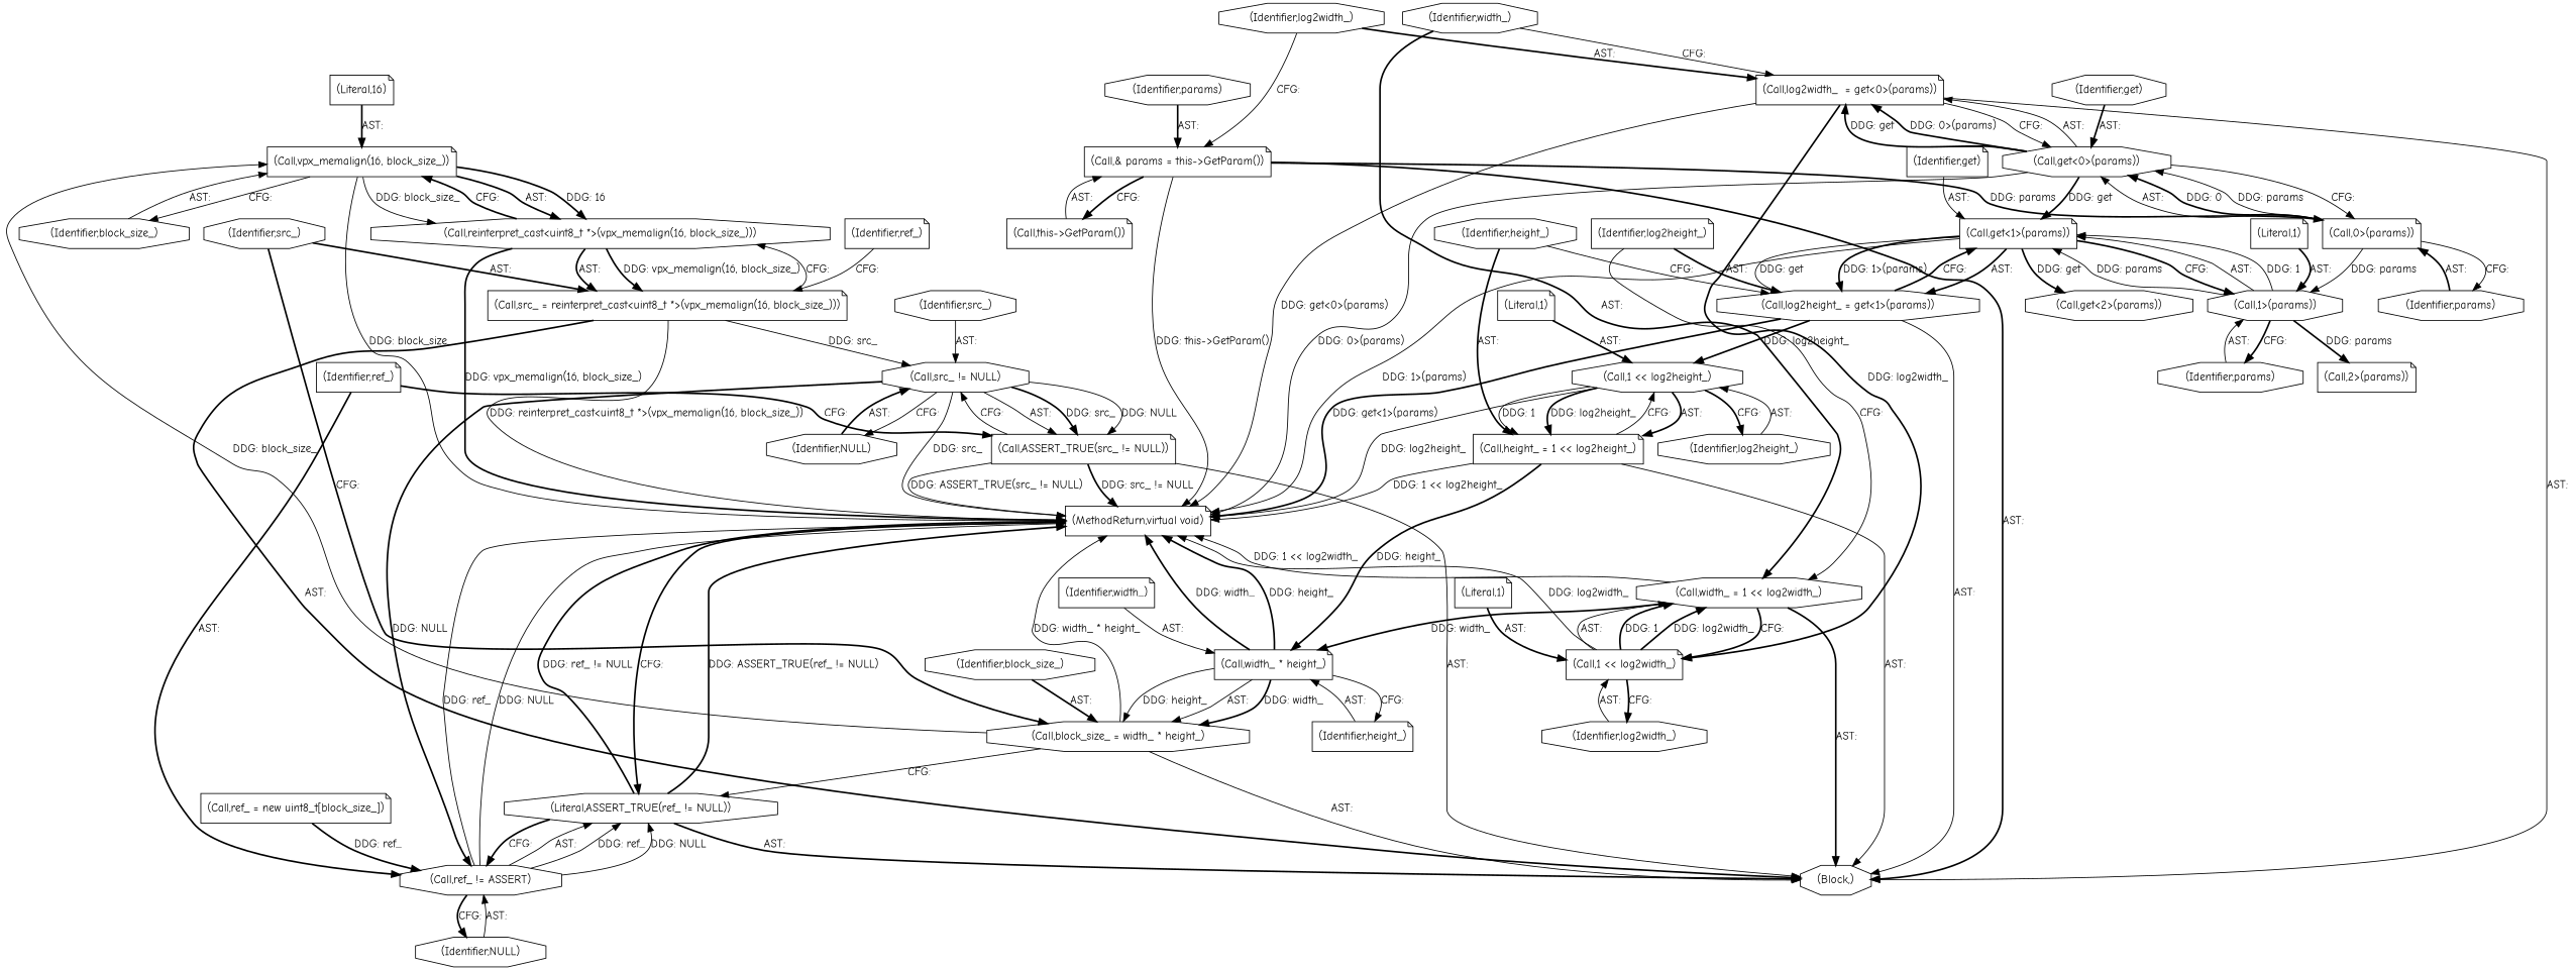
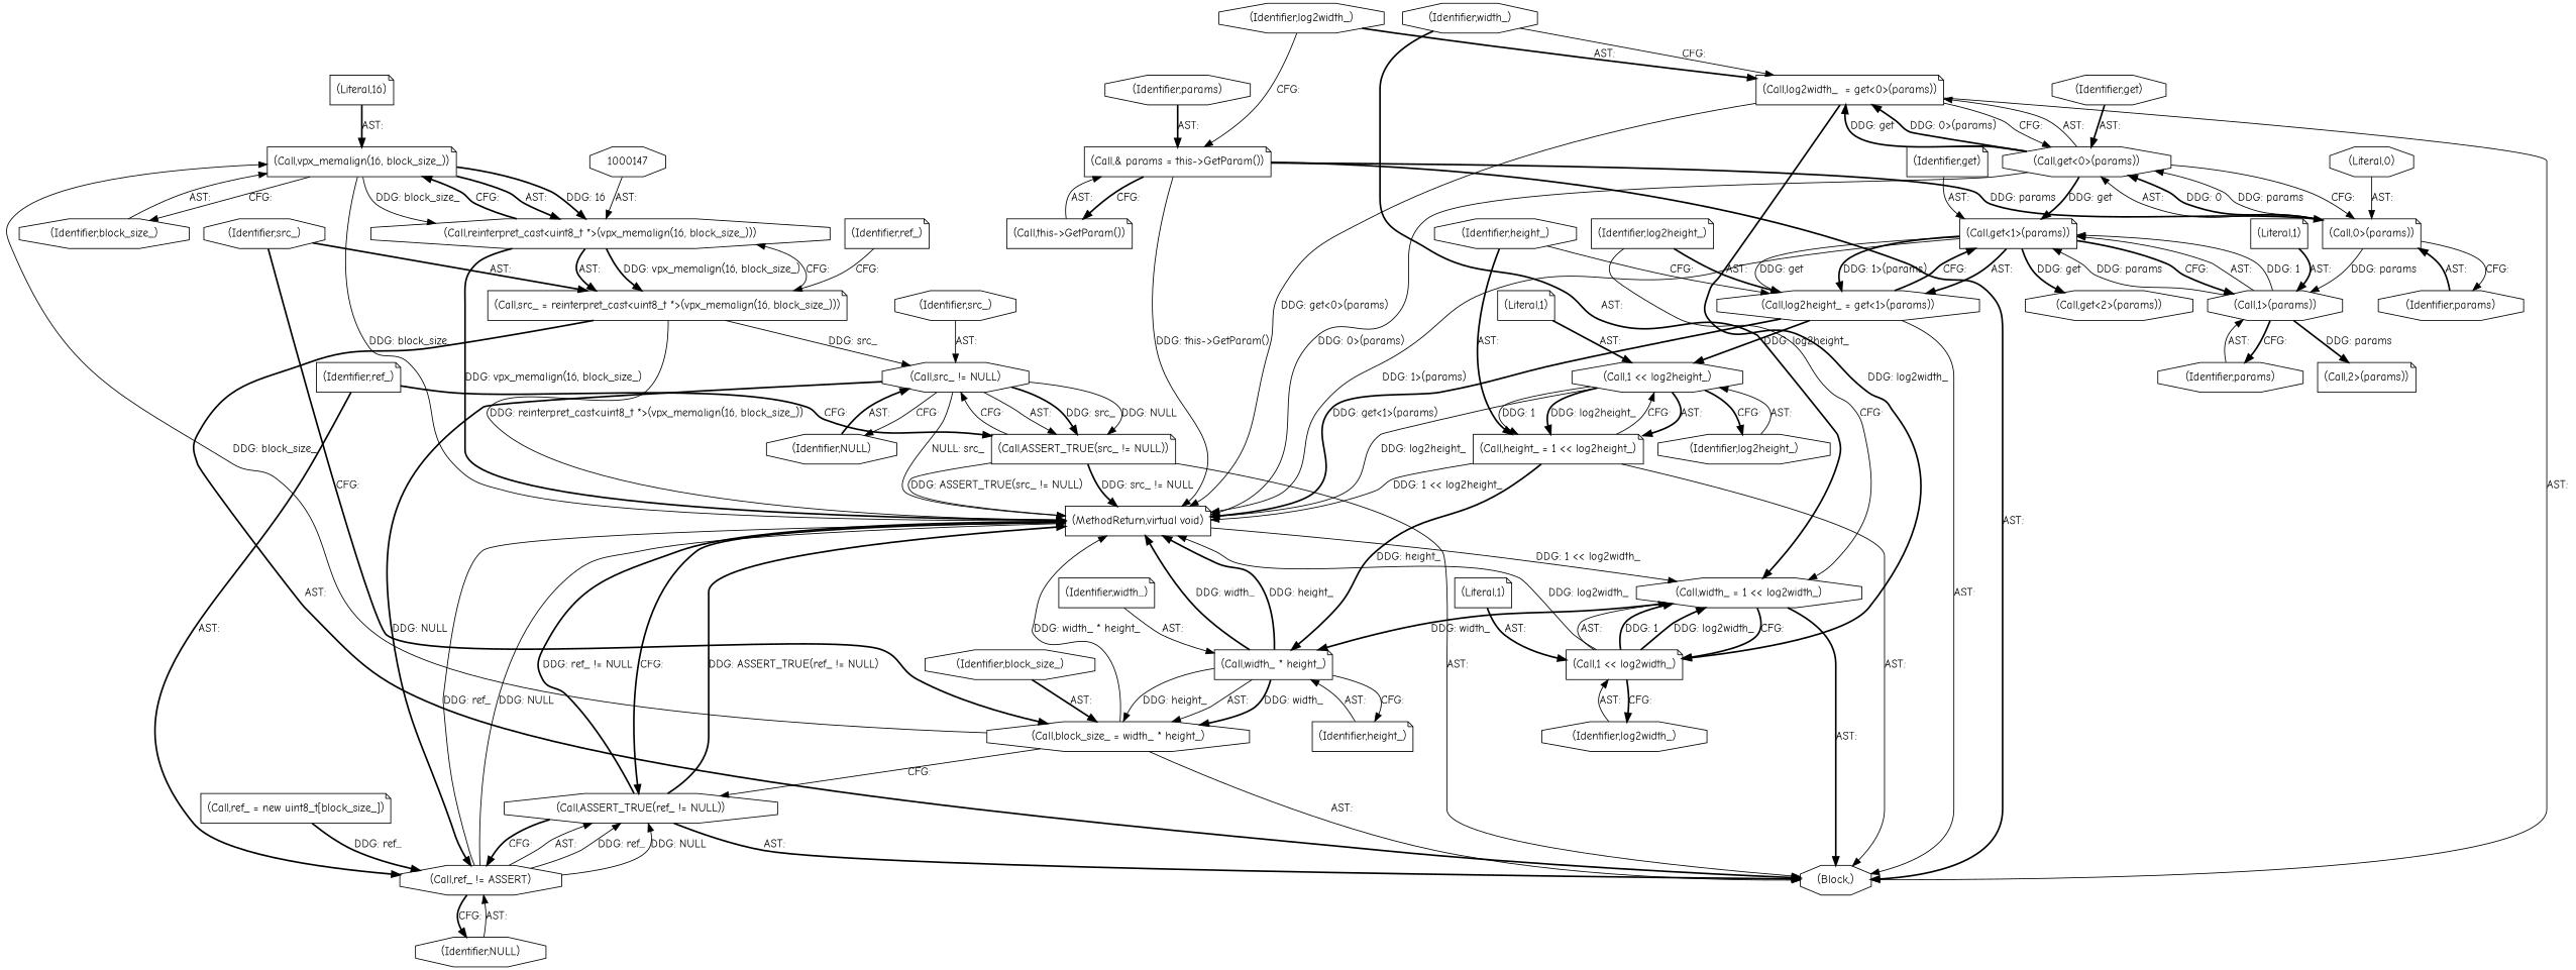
  digraph {
    fontname="Comic Neue"
    node [fontname="Comic Neue" shape=octagon]
    edge [fontname="Comic Neue" style=solid]
    n1 [label="(Call,vpx_memalign(16, block_size_))" shape=note]
    n2 [label="(Call,reinterpret_cast<uint8_t *>(vpx_memalign(16, block_size_)))"]
    n3 [label="(Identifier,block_size_)"]
    n4 [label="(MethodReturn,virtual void)" shape=note]
    n5 [label="(Call,src_ = reinterpret_cast<uint8_t *>(vpx_memalign(16, block_size_)))" shape=note]
-   n6 [label="(Literal,ASSERT_TRUE(ref_ != NULL))"]
+   n6 [label="(Call,ASSERT_TRUE(ref_ != NULL))"]
    n7 [label="(Call,block_size_ = width_ * height_)"]
    n8 [label="(Block,)"]
    n9 [label="(Call,width_ * height_)" shape=note]
    n10 [label="(Identifier,height_)" shape=note]
    n11 [label="(Call,width_ = 1 << log2width_)"]
    n12 [label="(Call,1 << log2width_)" shape=note]
    n13 [label="(Identifier,log2width_)"]
    n14 [label="(Call,log2width_  = get<0>(params))" shape=note]
    n15 [label="(Call,get<0>(params))"]
    n16 [label="(Call,0>(params))" shape=note]
    n17 [label="(Call,get<1>(params))" shape=note]
    n18 [label="(Call,1>(params))"]
    n19 [label="(Identifier,params)"]
    n20 [label="(Call,log2height_ = get<1>(params))"]
    n21 [label="(Call,get<2>(params))"]
    n22 [label="(Call,2>(params))" shape=note]
    n23 [label="(Identifier,params)"]
    n24 [label="(Call,& params = this->GetParam())" shape=note]
    n25 [label="(Call,this->GetParam())" shape=note]
    n26 [label="(Call,height_ = 1 << log2height_)" shape=note]
    n27 [label="(Call,1 << log2height_)"]
    n28 [label="(Identifier,log2height_)"]
    n29 [label="(Call,src_ != NULL)"]
    n30 [label="(Call,ASSERT_TRUE(src_ != NULL))" shape=note]
    n31 [label="(Call,ref_ != ASSERT)"]
    n32 [label="(Identifier,NULL)"]
    n33 [label="(Identifier,NULL)"]
    n34 [label="(Literal,1)" shape=note]
    n35 [label="(Identifier,src_)"]
+   n36 [label="(Literal,0)"]
    n37 [label="(Identifier,params)"]
    n38 [label="(Call,ref_ = new uint8_t[block_size_])" shape=note]
    n39 [label="(Identifier,ref_)" shape=note]
    n40 [label="(Identifier,block_size_)"]
    n41 [label="(Identifier,get)" shape=note]
    n42 [label="(Literal,1)" shape=note]
    n43 [label="(Identifier,height_)"]
    n44 [label="(Identifier,width_)"]
    n45 [label="(Identifier,get)"]
    n46 [label="(Identifier,src_)"]
    n47 [label="(Literal,16)" shape=note]
    n48 [label="(Identifier,log2height_)" shape=note]
    n49 [label="(Identifier,width_)" shape=note]
    n50 [label="(Literal,1)" shape=note]
    n51 [label="(Identifier,log2width_)"]
    n52 [label="(Identifier,ref_)" shape=note]
+   1000147
    n1 -> n2 [label="AST: " style=bold]
    n1 -> n2 [label="DDG: 16" style=bold]
    n1 -> n2 [label="DDG: block_size_"]
    n1 -> n3 [label="CFG: "]
    n1 -> n4 [label="DDG: block_size_"]
    n2 -> n1 [label="CFG: " style=bold]
    n2 -> n4 [label="DDG: vpx_memalign(16, block_size_)" style=bold]
    n2 -> n5 [label="AST: " style=bold]
    n2 -> n5 [label="DDG: vpx_memalign(16, block_size_)" style=bold]
    n3 -> n1 [label="AST: "]
    n4 -> n6 [label="CFG: " style=bold]
    n5 -> n2 [label="CFG: "]
    n5 -> n4 [label="DDG: reinterpret_cast<uint8_t *>(vpx_memalign(16, block_size_))"]
    n5 -> n8 [label="AST: " style=bold]
    n5 -> n29 [label="DDG: src_"]
    n6 -> n4 [label="DDG: ref_ != NULL" style=bold]
    n6 -> n4 [label="DDG: ASSERT_TRUE(ref_ != NULL)" style=bold]
    n6 -> n8 [label="AST: " style=bold]
    n6 -> n31 [label="CFG: " style=bold]
    n7 -> n1 [label="DDG: block_size_"]
    n7 -> n4 [label="DDG: width_ * height_"]
    n7 -> n6 [label="CFG: "]
    n7 -> n8 [label="AST: "]
    n9 -> n4 [label="DDG: width_" style=bold]
    n9 -> n4 [label="DDG: height_" style=bold]
    n9 -> n7 [label="AST: "]
    n9 -> n7 [label="DDG: width_" style=bold]
    n9 -> n7 [label="DDG: height_"]
    n9 -> n10 [label="CFG: "]
    n10 -> n9 [label="AST: "]
-   n11 -> n4 [label="DDG: 1 << log2width_"]
+   n4 -> n11 [label="DDG: 1 << log2width_"]
    n11 -> n8 [label="AST: " style=bold]
    n11 -> n9 [label="DDG: width_" style=bold]
    n11 -> n12 [label="CFG: " style=bold]
    n12 -> n4 [label="DDG: log2width_"]
    n12 -> n11 [label="AST: "]
    n12 -> n11 [label="DDG: 1" style=bold]
    n12 -> n11 [label="DDG: log2width_" style=bold]
    n12 -> n13 [label="CFG: " style=bold]
    n13 -> n12 [label="AST: "]
    n14 -> n4 [label="DDG: get<0>(params)"]
    n14 -> n8 [label="AST: "]
    n14 -> n12 [label="DDG: log2width_" style=bold]
    n14 -> n15 [label="CFG: "]
    n15 -> n4 [label="DDG: 0>(params)"]
    n15 -> n14 [label="AST: "]
    n15 -> n14 [label="DDG: get" style=bold]
    n15 -> n14 [label="DDG: 0>(params)" style=bold]
    n15 -> n16 [label="CFG: "]
    n15 -> n17 [label="DDG: get" style=bold]
    n16 -> n15 [label="AST: "]
    n16 -> n15 [label="DDG: 0" style=bold]
    n16 -> n15 [label="DDG: params"]
    n16 -> n18 [label="DDG: params"]
    n16 -> n19 [label="CFG: "]
    n17 -> n4 [label="DDG: 1>(params)"]
    n17 -> n18 [label="CFG: " style=bold]
    n17 -> n20 [label="AST: " style=bold]
    n17 -> n20 [label="DDG: get"]
    n17 -> n20 [label="DDG: 1>(params)" style=bold]
    n17 -> n21 [label="DDG: get" style=bold]
    n18 -> n17 [label="AST: "]
    n18 -> n17 [label="DDG: 1"]
    n18 -> n17 [label="DDG: params"]
    n18 -> n22 [label="DDG: params" style=bold]
    n18 -> n23 [label="CFG: " style=bold]
    n19 -> n16 [label="AST: " style=bold]
    n20 -> n4 [label="DDG: get<1>(params)" style=bold]
    n20 -> n8 [label="AST: "]
    n20 -> n17 [label="CFG: " style=bold]
    n20 -> n27 [label="DDG: log2height_" style=bold]
    n23 -> n18 [label="AST: "]
    n24 -> n4 [label="DDG: this->GetParam()"]
    n24 -> n8 [label="AST: " style=bold]
    n24 -> n16 [label="DDG: params" style=bold]
    n24 -> n25 [label="CFG: " style=bold]
    n25 -> n24 [label="AST: "]
    n26 -> n4 [label="DDG: 1 << log2height_"]
    n26 -> n8 [label="AST: "]
    n26 -> n9 [label="DDG: height_" style=bold]
    n26 -> n27 [label="CFG: "]
    n27 -> n4 [label="DDG: log2height_"]
    n27 -> n26 [label="AST: " style=bold]
    n27 -> n26 [label="DDG: 1"]
    n27 -> n26 [label="DDG: log2height_" style=bold]
    n27 -> n28 [label="CFG: " style=bold]
    n28 -> n27 [label="AST: "]
-   n29 -> n4 [label="DDG: src_"]
+   n29 -> n4 [label="NULL: src_"]
    n29 -> n30 [label="AST: "]
    n29 -> n30 [label="DDG: src_" style=bold]
    n29 -> n30 [label="DDG: NULL"]
    n29 -> n31 [label="DDG: NULL" style=bold]
    n29 -> n32 [label="CFG: "]
    n30 -> n4 [label="DDG: ASSERT_TRUE(src_ != NULL)"]
    n30 -> n4 [label="DDG: src_ != NULL" style=bold]
    n30 -> n8 [label="AST: "]
    n30 -> n29 [label="CFG: "]
    n31 -> n4 [label="DDG: ref_"]
    n31 -> n4 [label="DDG: NULL"]
    n31 -> n6 [label="AST: "]
    n31 -> n6 [label="DDG: ref_"]
    n31 -> n6 [label="DDG: NULL"]
    n31 -> n33 [label="CFG: " style=bold]
    n32 -> n29 [label="AST: " style=bold]
    n33 -> n31 [label="AST: "]
    n34 -> n18 [label="AST: " style=bold]
    n35 -> n5 [label="AST: " style=bold]
    n35 -> n7 [label="CFG: " style=bold]
+   n36 -> n16 [label="AST: "]
    n37 -> n24 [label="AST: " style=bold]
    n38 -> n31 [label="DDG: ref_" style=bold]
    n39 -> n5 [label="CFG: "]
    n40 -> n7 [label="AST: " style=bold]
    n41 -> n17 [label="AST: "]
    n42 -> n27 [label="AST: " style=bold]
    n43 -> n20 [label="CFG: "]
    n43 -> n26 [label="AST: " style=bold]
    n44 -> n11 [label="AST: " style=bold]
    n44 -> n14 [label="CFG: "]
    n45 -> n15 [label="AST: " style=bold]
    n46 -> n29 [label="AST: "]
    n47 -> n1 [label="AST: " style=bold]
    n48 -> n11 [label="CFG: "]
    n48 -> n20 [label="AST: " style=bold]
    n49 -> n9 [label="AST: "]
    n50 -> n12 [label="AST: " style=bold]
    n51 -> n14 [label="AST: " style=bold]
    n51 -> n24 [label="CFG: "]
    n52 -> n30 [label="CFG: " style=bold]
    n52 -> n31 [label="AST: " style=bold]
+   1000147 -> n2 [label="AST: "]
  }
